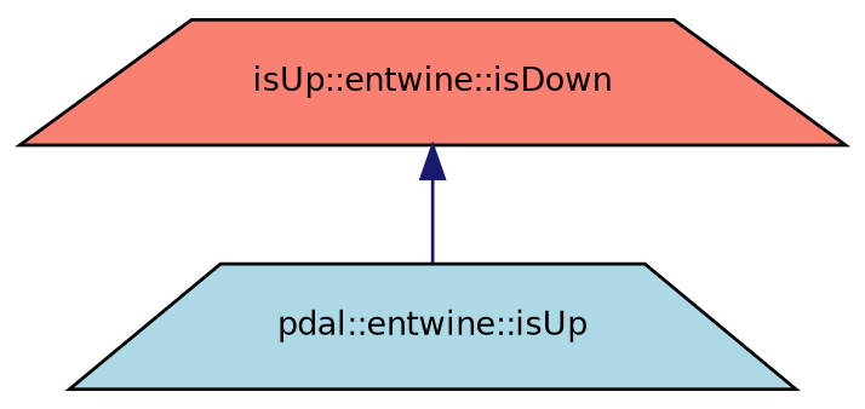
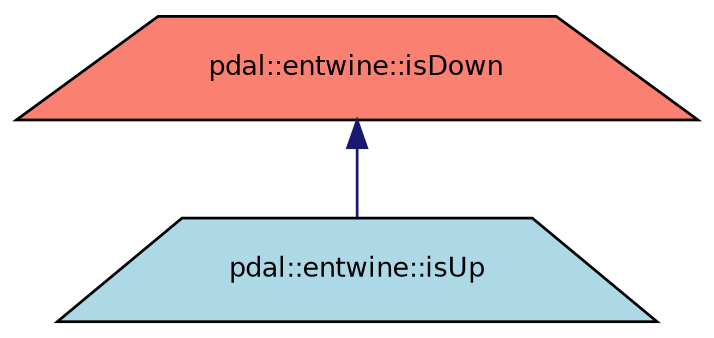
  digraph {
    rankdir=TB
    node [color=black fontname=Helvetica fontsize=10 shape=trapezium style=filled]
-   n1 [fillcolor=salmon fontcolor=black height=0.2 label="isUp::entwine::isDown" width=0.4]
+   n1 [fillcolor=salmon fontcolor=black height=0.2 label="pdal::entwine::isDown" width=0.4]
    n2 [fillcolor=lightblue height=0.2 label="pdal::entwine::isUp" width=0.4]
    n1 -> n2 [color=midnightblue dir=back fontname=Helvetica fontsize=10 labelfontname=Helvetica labelfontsize=10 style=solid]
  }
